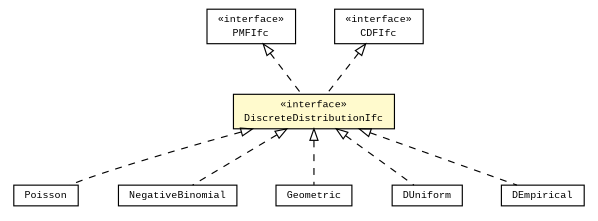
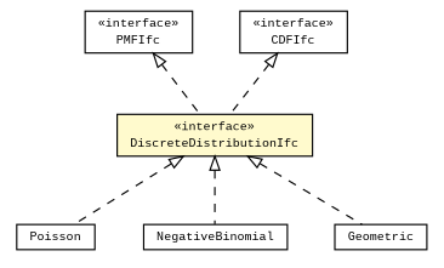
  digraph {
    fontname="Liberation Mono"
    nodesep=0.25
    ranksep=0.5
    node [fontcolor=black fontname="Liberation Mono" fontsize=9.0 shape=plaintext]
    edge [arrowtail=empty dir=back fontname="Liberation Mono" fontsize=10 headport=p labelfontname=Helvetica labelfontsize=10 style=dashed tailport=p]
    n1 [label=<<table title="jsl.utilities.random.distributions.Poisson" border="0" cellborder="1" cellspacing="0" cellpadding="2" port="p" href="./Poisson.html"> 		<tr><td><table border="0" cellspacing="0" cellpadding="1"> <tr><td align="center" balign="center"> Poisson </td></tr> 		</table></td></tr> 		</table>>]
    n2 [label=<<table title="jsl.utilities.random.distributions.PMFIfc" border="0" cellborder="1" cellspacing="0" cellpadding="2" port="p" href="./PMFIfc.html"> 		<tr><td><table border="0" cellspacing="0" cellpadding="1"> <tr><td align="center" balign="center"> &#171;interface&#187; </td></tr> <tr><td align="center" balign="center"> PMFIfc </td></tr> 		</table></td></tr> 		</table>>]
    n3 [label=<<table title="jsl.utilities.random.distributions.DiscreteDistributionIfc" border="0" cellborder="1" cellspacing="0" cellpadding="2" port="p" bgcolor="lemonChiffon" href="./DiscreteDistributionIfc.html"> 		<tr><td><table border="0" cellspacing="0" cellpadding="1"> <tr><td align="center" balign="center"> &#171;interface&#187; </td></tr> <tr><td align="center" balign="center"> DiscreteDistributionIfc </td></tr> 		</table></td></tr> 		</table>>]
    n4 [label=<<table title="jsl.utilities.random.distributions.NegativeBinomial" border="0" cellborder="1" cellspacing="0" cellpadding="2" port="p" href="./NegativeBinomial.html"> 		<tr><td><table border="0" cellspacing="0" cellpadding="1"> <tr><td align="center" balign="center"> NegativeBinomial </td></tr> 		</table></td></tr> 		</table>>]
    n5 [label=<<table title="jsl.utilities.random.distributions.Geometric" border="0" cellborder="1" cellspacing="0" cellpadding="2" port="p" href="./Geometric.html"> 		<tr><td><table border="0" cellspacing="0" cellpadding="1"> <tr><td align="center" balign="center"> Geometric </td></tr> 		</table></td></tr> 		</table>>]
-   n6 [label=<<table title="jsl.utilities.random.distributions.DUniform" border="0" cellborder="1" cellspacing="0" cellpadding="2" port="p" href="./DUniform.html"> 		<tr><td><table border="0" cellspacing="0" cellpadding="1"> <tr><td align="center" balign="center"> DUniform </td></tr> 		</table></td></tr> 		</table>>]
-   n7 [label=<<table title="jsl.utilities.random.distributions.DEmpirical" border="0" cellborder="1" cellspacing="0" cellpadding="2" port="p" href="./DEmpirical.html"> 		<tr><td><table border="0" cellspacing="0" cellpadding="1"> <tr><td align="center" balign="center"> DEmpirical </td></tr> 		</table></td></tr> 		</table>>]
    n8 [label=<<table title="jsl.utilities.random.distributions.CDFIfc" border="0" cellborder="1" cellspacing="0" cellpadding="2" port="p" href="./CDFIfc.html"> 		<tr><td><table border="0" cellspacing="0" cellpadding="1"> <tr><td align="center" balign="center"> &#171;interface&#187; </td></tr> <tr><td align="center" balign="center"> CDFIfc </td></tr> 		</table></td></tr> 		</table>>]
    n2 -> n3
    n3 -> n1
    n3 -> n4
    n3 -> n5
-   n3 -> n6
-   n3 -> n7
    n8 -> n3
  }
